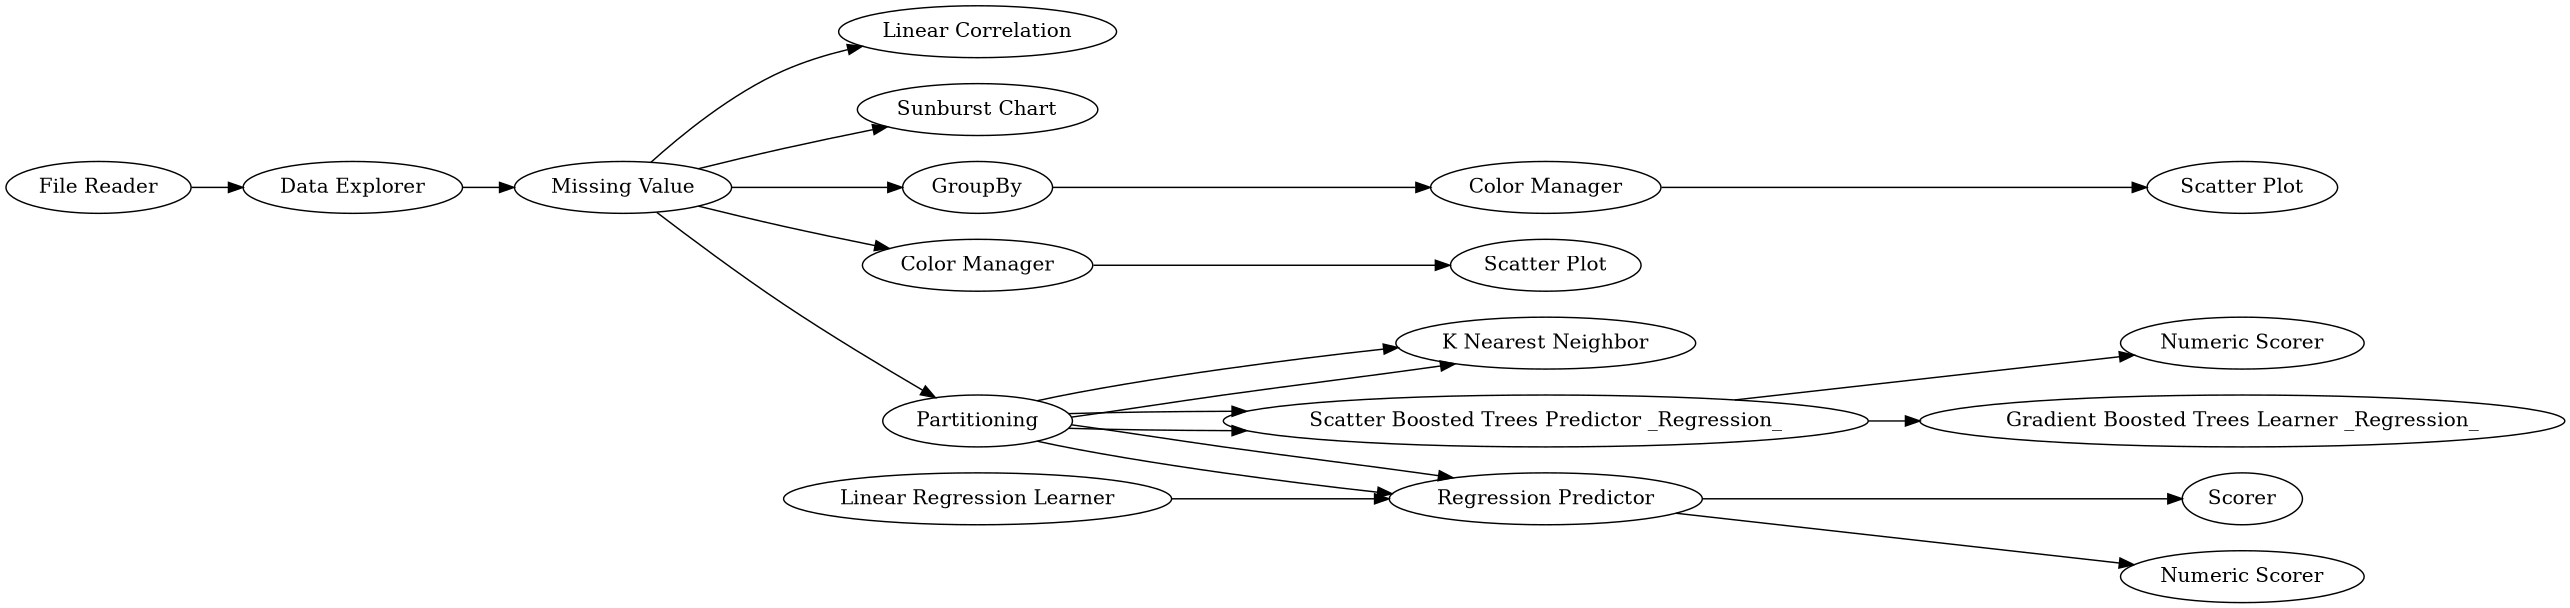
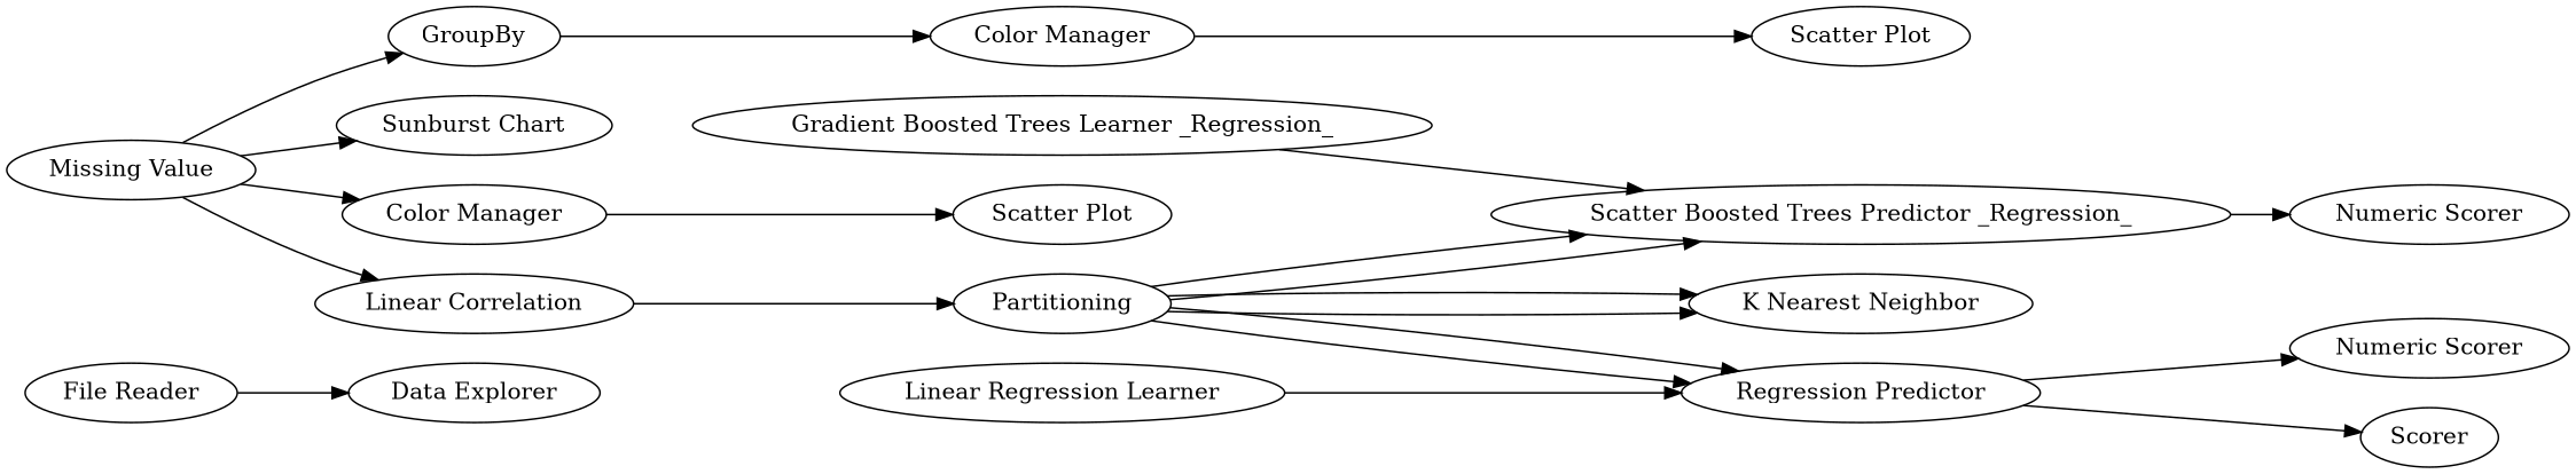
  digraph {
    rankdir=LR
    n1 [label="File Reader"]
    n2 [label="Data Explorer"]
    n3 [label="Missing Value"]
    n4 [label="Linear Correlation"]
    n5 [label="Sunburst Chart"]
    n6 [label=GroupBy]
    n7 [label="Color Manager"]
    n8 [label=Partitioning]
    n9 [label="Color Manager"]
    n10 [label="Scatter Plot"]
    n11 [label="K Nearest Neighbor"]
    n12 [label="Scatter Boosted Trees Predictor _Regression_"]
    n13 [label="Regression Predictor"]
    n14 [label="Scatter Plot"]
    n15 [label="Numeric Scorer"]
    n16 [label=Scorer]
    n17 [label="Numeric Scorer"]
    n18 [label="Gradient Boosted Trees Learner _Regression_"]
    n19 [label="Linear Regression Learner"]
    n1 -> n2
-   n2 -> n3
    n3 -> n4
    n3 -> n5
    n3 -> n6
    n3 -> n7
-   n3 -> n8
+   n4 -> n8
    n6 -> n9
    n7 -> n10
    n8 -> n11
    n8 -> n11
    n8 -> n12
    n8 -> n12
    n8 -> n13
    n8 -> n13
    n9 -> n14
    n12 -> n15
    n13 -> n16
    n13 -> n17
-   n12 -> n18
+   n18 -> n12
    n19 -> n13
  }
